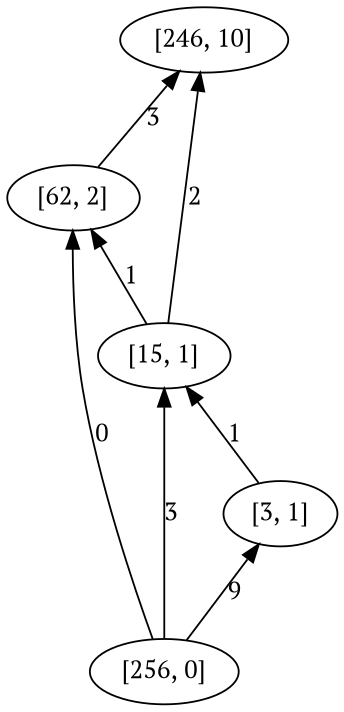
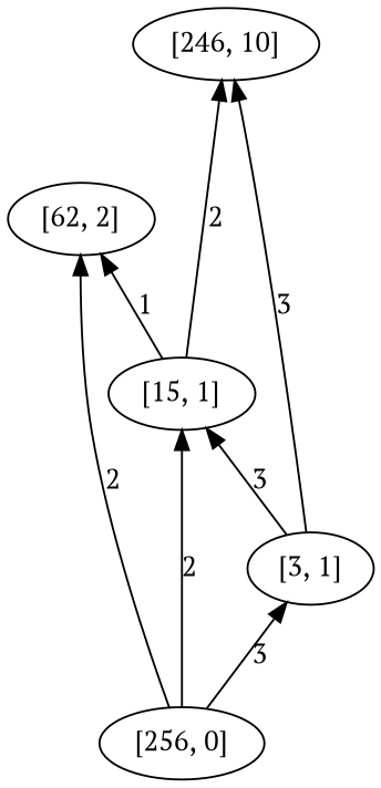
  digraph {
    fontname="PT Serif"
    ordering=out
    rankdir=BT
    node [fontname="PT Serif" shape=oval]
    edge [fontname="PT Serif"]
    n1 [label="[256, 0]"]
    n2 [label="[62, 2]"]
    n3 [label="[15, 1]"]
    n4 [label="[3, 1]"]
    n5 [label="[246, 10]"]
-   n1 -> n2 [label=0]
-   n1 -> n3 [label=3]
-   n1 -> n4 [label=9]
-   n2 -> n5 [label=3]
+   n1 -> n2 [label=2]
+   n1 -> n3 [label=2]
+   n1 -> n4 [label=3]
+   n4 -> n5 [label=3]
    n3 -> n2 [label=1]
    n3 -> n5 [label=2]
-   n4 -> n3 [label=1]
+   n4 -> n3 [label=3]
  }
